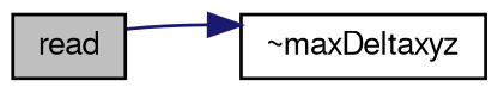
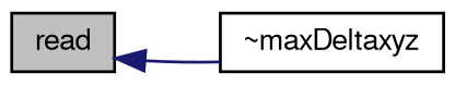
  digraph {
    rankdir=LR
    node [color=black fontname=FreeSans fontsize=10 shape=record]
    n1 [fillcolor=grey75 fontcolor=black height=0.2 label=read style=filled width=0.4]
    n2 [height=0.2 label="~maxDeltaxyz" width=0.4]
-   n2 -> n1 [color=midnightblue dir=back fontname=FreeSans fontsize=10 labelfontname=FreeSans labelfontsize=10 style=solid]
+   n1 -> n2 [color=midnightblue dir=back fontname=FreeSans fontsize=10 labelfontname=FreeSans labelfontsize=10 style=solid]
  }
